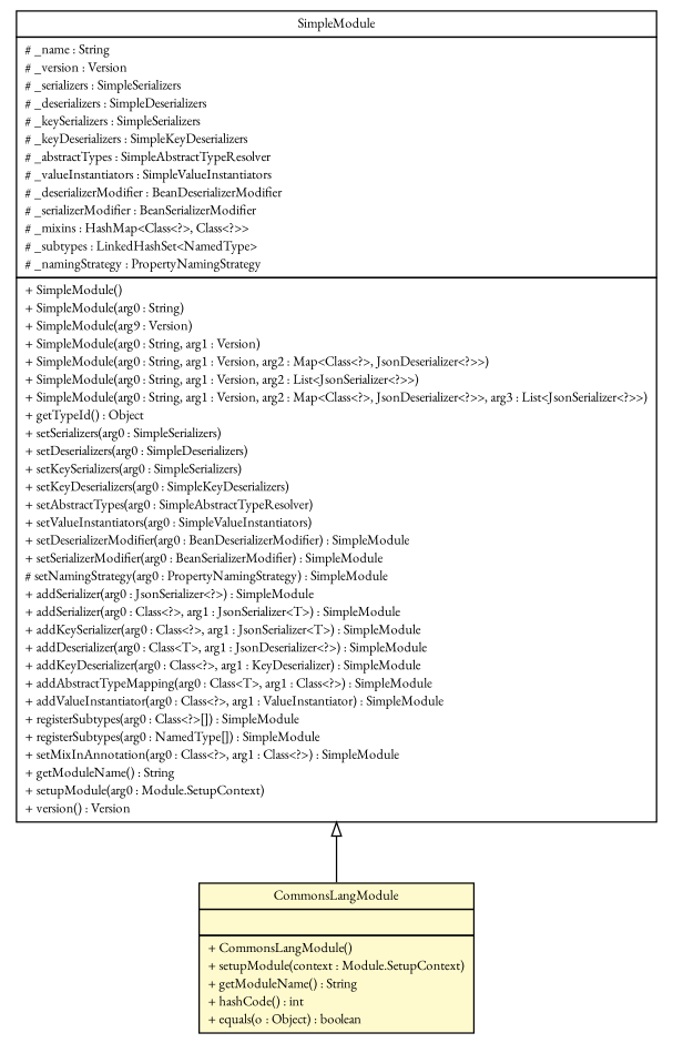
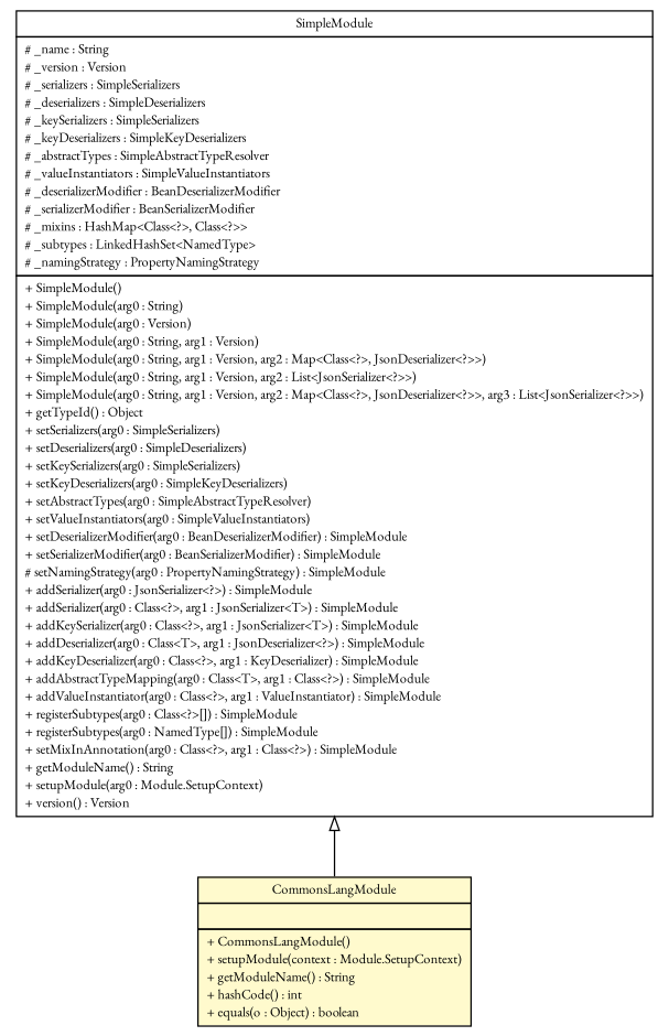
  digraph {
    nodesep=0.25
    ranksep=0.5
    fontname="EB Garamond"
    node [fontcolor=black fontname="EB Garamond" fontsize=10.0 shape=plaintext]
    n1 [label=<<table title="top.infra.jackson2.CommonsLangModule" border="0" cellborder="1" cellspacing="0" cellpadding="2" port="p" bgcolor="lemonChiffon" href="./CommonsLangModule.html"> 		<tr><td><table border="0" cellspacing="0" cellpadding="1"> <tr><td align="center" balign="center"> CommonsLangModule </td></tr> 		</table></td></tr> 		<tr><td><table border="0" cellspacing="0" cellpadding="1"> <tr><td align="left" balign="left">  </td></tr> 		</table></td></tr> 		<tr><td><table border="0" cellspacing="0" cellpadding="1"> <tr><td align="left" balign="left"> + CommonsLangModule() </td></tr> <tr><td align="left" balign="left"> + setupModule(context : Module.SetupContext) </td></tr> <tr><td align="left" balign="left"> + getModuleName() : String </td></tr> <tr><td align="left" balign="left"> + hashCode() : int </td></tr> <tr><td align="left" balign="left"> + equals(o : Object) : boolean </td></tr> 		</table></td></tr> 		</table>>]
-   n2 [label=<<table title="com.fasterxml.jackson.databind.module.SimpleModule" border="0" cellborder="1" cellspacing="0" cellpadding="2" port="p" href="http://java.sun.com/j2se/1.4.2/docs/api/com/fasterxml/jackson/databind/module/SimpleModule.html"> 		<tr><td><table border="0" cellspacing="0" cellpadding="1"> <tr><td align="center" balign="center"> SimpleModule </td></tr> 		</table></td></tr> 		<tr><td><table border="0" cellspacing="0" cellpadding="1"> <tr><td align="left" balign="left"> # _name : String </td></tr> <tr><td align="left" balign="left"> # _version : Version </td></tr> <tr><td align="left" balign="left"> # _serializers : SimpleSerializers </td></tr> <tr><td align="left" balign="left"> # _deserializers : SimpleDeserializers </td></tr> <tr><td align="left" balign="left"> # _keySerializers : SimpleSerializers </td></tr> <tr><td align="left" balign="left"> # _keyDeserializers : SimpleKeyDeserializers </td></tr> <tr><td align="left" balign="left"> # _abstractTypes : SimpleAbstractTypeResolver </td></tr> <tr><td align="left" balign="left"> # _valueInstantiators : SimpleValueInstantiators </td></tr> <tr><td align="left" balign="left"> # _deserializerModifier : BeanDeserializerModifier </td></tr> <tr><td align="left" balign="left"> # _serializerModifier : BeanSerializerModifier </td></tr> <tr><td align="left" balign="left"> # _mixins : HashMap&lt;Class&lt;?&gt;, Class&lt;?&gt;&gt; </td></tr> <tr><td align="left" balign="left"> # _subtypes : LinkedHashSet&lt;NamedType&gt; </td></tr> <tr><td align="left" balign="left"> # _namingStrategy : PropertyNamingStrategy </td></tr> 		</table></td></tr> 		<tr><td><table border="0" cellspacing="0" cellpadding="1"> <tr><td align="left" balign="left"> + SimpleModule() </td></tr> <tr><td align="left" balign="left"> + SimpleModule(arg0 : String) </td></tr> <tr><td align="left" balign="left"> + SimpleModule(arg9 : Version) </td></tr> <tr><td align="left" balign="left"> + SimpleModule(arg0 : String, arg1 : Version) </td></tr> <tr><td align="left" balign="left"> + SimpleModule(arg0 : String, arg1 : Version, arg2 : Map&lt;Class&lt;?&gt;, JsonDeserializer&lt;?&gt;&gt;) </td></tr> <tr><td align="left" balign="left"> + SimpleModule(arg0 : String, arg1 : Version, arg2 : List&lt;JsonSerializer&lt;?&gt;&gt;) </td></tr> <tr><td align="left" balign="left"> + SimpleModule(arg0 : String, arg1 : Version, arg2 : Map&lt;Class&lt;?&gt;, JsonDeserializer&lt;?&gt;&gt;, arg3 : List&lt;JsonSerializer&lt;?&gt;&gt;) </td></tr> <tr><td align="left" balign="left"> + getTypeId() : Object </td></tr> <tr><td align="left" balign="left"> + setSerializers(arg0 : SimpleSerializers) </td></tr> <tr><td align="left" balign="left"> + setDeserializers(arg0 : SimpleDeserializers) </td></tr> <tr><td align="left" balign="left"> + setKeySerializers(arg0 : SimpleSerializers) </td></tr> <tr><td align="left" balign="left"> + setKeyDeserializers(arg0 : SimpleKeyDeserializers) </td></tr> <tr><td align="left" balign="left"> + setAbstractTypes(arg0 : SimpleAbstractTypeResolver) </td></tr> <tr><td align="left" balign="left"> + setValueInstantiators(arg0 : SimpleValueInstantiators) </td></tr> <tr><td align="left" balign="left"> + setDeserializerModifier(arg0 : BeanDeserializerModifier) : SimpleModule </td></tr> <tr><td align="left" balign="left"> + setSerializerModifier(arg0 : BeanSerializerModifier) : SimpleModule </td></tr> <tr><td align="left" balign="left"> # setNamingStrategy(arg0 : PropertyNamingStrategy) : SimpleModule </td></tr> <tr><td align="left" balign="left"> + addSerializer(arg0 : JsonSerializer&lt;?&gt;) : SimpleModule </td></tr> <tr><td align="left" balign="left"> + addSerializer(arg0 : Class&lt;?&gt;, arg1 : JsonSerializer&lt;T&gt;) : SimpleModule </td></tr> <tr><td align="left" balign="left"> + addKeySerializer(arg0 : Class&lt;?&gt;, arg1 : JsonSerializer&lt;T&gt;) : SimpleModule </td></tr> <tr><td align="left" balign="left"> + addDeserializer(arg0 : Class&lt;T&gt;, arg1 : JsonDeserializer&lt;?&gt;) : SimpleModule </td></tr> <tr><td align="left" balign="left"> + addKeyDeserializer(arg0 : Class&lt;?&gt;, arg1 : KeyDeserializer) : SimpleModule </td></tr> <tr><td align="left" balign="left"> + addAbstractTypeMapping(arg0 : Class&lt;T&gt;, arg1 : Class&lt;?&gt;) : SimpleModule </td></tr> <tr><td align="left" balign="left"> + addValueInstantiator(arg0 : Class&lt;?&gt;, arg1 : ValueInstantiator) : SimpleModule </td></tr> <tr><td align="left" balign="left"> + registerSubtypes(arg0 : Class&lt;?&gt;[]) : SimpleModule </td></tr> <tr><td align="left" balign="left"> + registerSubtypes(arg0 : NamedType[]) : SimpleModule </td></tr> <tr><td align="left" balign="left"> + setMixInAnnotation(arg0 : Class&lt;?&gt;, arg1 : Class&lt;?&gt;) : SimpleModule </td></tr> <tr><td align="left" balign="left"> + getModuleName() : String </td></tr> <tr><td align="left" balign="left"> + setupModule(arg0 : Module.SetupContext) </td></tr> <tr><td align="left" balign="left"> + version() : Version </td></tr> 		</table></td></tr> 		</table>>]
+   n2 [label=<<table title="com.fasterxml.jackson.databind.module.SimpleModule" border="0" cellborder="1" cellspacing="0" cellpadding="2" port="p" href="http://java.sun.com/j2se/1.4.2/docs/api/com/fasterxml/jackson/databind/module/SimpleModule.html"> 		<tr><td><table border="0" cellspacing="0" cellpadding="1"> <tr><td align="center" balign="center"> SimpleModule </td></tr> 		</table></td></tr> 		<tr><td><table border="0" cellspacing="0" cellpadding="1"> <tr><td align="left" balign="left"> # _name : String </td></tr> <tr><td align="left" balign="left"> # _version : Version </td></tr> <tr><td align="left" balign="left"> # _serializers : SimpleSerializers </td></tr> <tr><td align="left" balign="left"> # _deserializers : SimpleDeserializers </td></tr> <tr><td align="left" balign="left"> # _keySerializers : SimpleSerializers </td></tr> <tr><td align="left" balign="left"> # _keyDeserializers : SimpleKeyDeserializers </td></tr> <tr><td align="left" balign="left"> # _abstractTypes : SimpleAbstractTypeResolver </td></tr> <tr><td align="left" balign="left"> # _valueInstantiators : SimpleValueInstantiators </td></tr> <tr><td align="left" balign="left"> # _deserializerModifier : BeanDeserializerModifier </td></tr> <tr><td align="left" balign="left"> # _serializerModifier : BeanSerializerModifier </td></tr> <tr><td align="left" balign="left"> # _mixins : HashMap&lt;Class&lt;?&gt;, Class&lt;?&gt;&gt; </td></tr> <tr><td align="left" balign="left"> # _subtypes : LinkedHashSet&lt;NamedType&gt; </td></tr> <tr><td align="left" balign="left"> # _namingStrategy : PropertyNamingStrategy </td></tr> 		</table></td></tr> 		<tr><td><table border="0" cellspacing="0" cellpadding="1"> <tr><td align="left" balign="left"> + SimpleModule() </td></tr> <tr><td align="left" balign="left"> + SimpleModule(arg0 : String) </td></tr> <tr><td align="left" balign="left"> + SimpleModule(arg0 : Version) </td></tr> <tr><td align="left" balign="left"> + SimpleModule(arg0 : String, arg1 : Version) </td></tr> <tr><td align="left" balign="left"> + SimpleModule(arg0 : String, arg1 : Version, arg2 : Map&lt;Class&lt;?&gt;, JsonDeserializer&lt;?&gt;&gt;) </td></tr> <tr><td align="left" balign="left"> + SimpleModule(arg0 : String, arg1 : Version, arg2 : List&lt;JsonSerializer&lt;?&gt;&gt;) </td></tr> <tr><td align="left" balign="left"> + SimpleModule(arg0 : String, arg1 : Version, arg2 : Map&lt;Class&lt;?&gt;, JsonDeserializer&lt;?&gt;&gt;, arg3 : List&lt;JsonSerializer&lt;?&gt;&gt;) </td></tr> <tr><td align="left" balign="left"> + getTypeId() : Object </td></tr> <tr><td align="left" balign="left"> + setSerializers(arg0 : SimpleSerializers) </td></tr> <tr><td align="left" balign="left"> + setDeserializers(arg0 : SimpleDeserializers) </td></tr> <tr><td align="left" balign="left"> + setKeySerializers(arg0 : SimpleSerializers) </td></tr> <tr><td align="left" balign="left"> + setKeyDeserializers(arg0 : SimpleKeyDeserializers) </td></tr> <tr><td align="left" balign="left"> + setAbstractTypes(arg0 : SimpleAbstractTypeResolver) </td></tr> <tr><td align="left" balign="left"> + setValueInstantiators(arg0 : SimpleValueInstantiators) </td></tr> <tr><td align="left" balign="left"> + setDeserializerModifier(arg0 : BeanDeserializerModifier) : SimpleModule </td></tr> <tr><td align="left" balign="left"> + setSerializerModifier(arg0 : BeanSerializerModifier) : SimpleModule </td></tr> <tr><td align="left" balign="left"> # setNamingStrategy(arg0 : PropertyNamingStrategy) : SimpleModule </td></tr> <tr><td align="left" balign="left"> + addSerializer(arg0 : JsonSerializer&lt;?&gt;) : SimpleModule </td></tr> <tr><td align="left" balign="left"> + addSerializer(arg0 : Class&lt;?&gt;, arg1 : JsonSerializer&lt;T&gt;) : SimpleModule </td></tr> <tr><td align="left" balign="left"> + addKeySerializer(arg0 : Class&lt;?&gt;, arg1 : JsonSerializer&lt;T&gt;) : SimpleModule </td></tr> <tr><td align="left" balign="left"> + addDeserializer(arg0 : Class&lt;T&gt;, arg1 : JsonDeserializer&lt;?&gt;) : SimpleModule </td></tr> <tr><td align="left" balign="left"> + addKeyDeserializer(arg0 : Class&lt;?&gt;, arg1 : KeyDeserializer) : SimpleModule </td></tr> <tr><td align="left" balign="left"> + addAbstractTypeMapping(arg0 : Class&lt;T&gt;, arg1 : Class&lt;?&gt;) : SimpleModule </td></tr> <tr><td align="left" balign="left"> + addValueInstantiator(arg0 : Class&lt;?&gt;, arg1 : ValueInstantiator) : SimpleModule </td></tr> <tr><td align="left" balign="left"> + registerSubtypes(arg0 : Class&lt;?&gt;[]) : SimpleModule </td></tr> <tr><td align="left" balign="left"> + registerSubtypes(arg0 : NamedType[]) : SimpleModule </td></tr> <tr><td align="left" balign="left"> + setMixInAnnotation(arg0 : Class&lt;?&gt;, arg1 : Class&lt;?&gt;) : SimpleModule </td></tr> <tr><td align="left" balign="left"> + getModuleName() : String </td></tr> <tr><td align="left" balign="left"> + setupModule(arg0 : Module.SetupContext) </td></tr> <tr><td align="left" balign="left"> + version() : Version </td></tr> 		</table></td></tr> 		</table>>]
    n2 -> n1 [arrowtail=empty dir=back fontname="EB Garamond" fontsize=10 headport=p labelfontname=Helvetica labelfontsize=10 tailport=p]
  }
